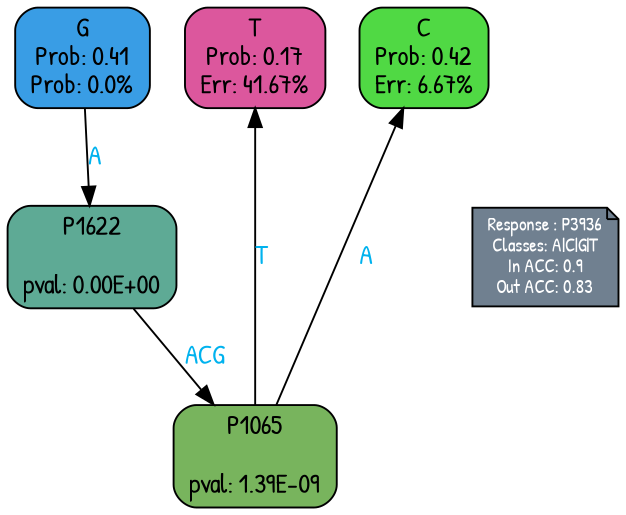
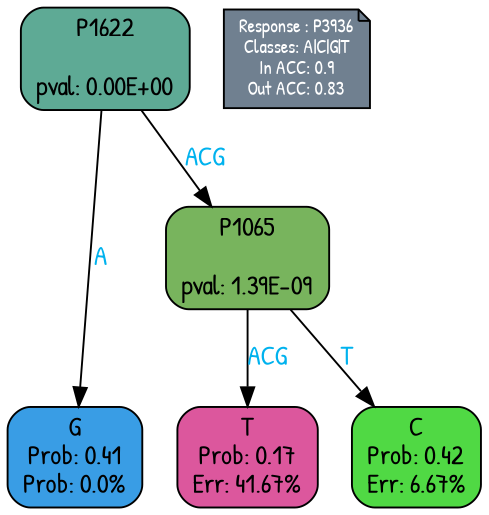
  digraph {
    fontname="Patrick Hand"
    ranksep=equally
    splines=polylines
    node [color=black fontname="Patrick Hand" shape=box style="filled, rounded"]
    edge [fontcolor=deepskyblue2 fontname="Patrick Hand"]
    n1 [fillcolor="#399de5" label="G\nProb: 0.41\nProb: 0.0%"]
    n2 [fillcolor="#dc579d" label="T\nProb: 0.17\nErr: 41.67%"]
    n3 [fillcolor="#50d944" label="C\nProb: 0.42\nErr: 6.67%"]
    n4 [align=left fillcolor=slategray fontcolor=white fontsize=10 label="Response : P3936\nClasses: A|C|G|T\nIn ACC: 0.9\nOut ACC: 0.83\n" shape=note style=filled]
    n5 [fillcolor="#5eaa95" label="P1622\n\npval: 0.00E+00"]
    n6 [fillcolor="#78b45d" label="P1065\n\npval: 1.39E-09"]
    subgraph sub_1 {
      rank=same
      n1
      n2
      n3
    }
    subgraph sub_2 {
      rank=same
      n4
      n5
    }
-   n1 -> n5 [label=A]
+   n5 -> n1 [label=A]
    n5 -> n6 [label=ACG]
-   n6 -> n2 [label=T]
-   n6 -> n3 [label=A]
+   n6 -> n2 [label=ACG]
+   n6 -> n3 [label=T]
  }
